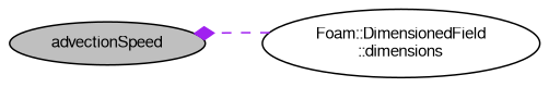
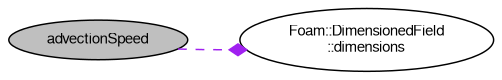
  digraph {
    rankdir=LR
    node [color=black fontname=FreeSans fontsize=10 shape=ellipse]
    n1 [fillcolor=grey75 fontcolor=black height=0.2 label=advectionSpeed style=filled width=0.4]
    n2 [height=0.2 label="Foam::DimensionedField\l::dimensions" width=0.4]
-   n2 -> n1 [color=purple fontname=FreeSans fontsize=10 labelfontname=FreeSans labelfontsize=10 style=dashed arrowhead=diamond]
+   n1 -> n2 [color=purple fontname=FreeSans fontsize=10 labelfontname=FreeSans labelfontsize=10 style=dashed arrowhead=diamond]
  }
